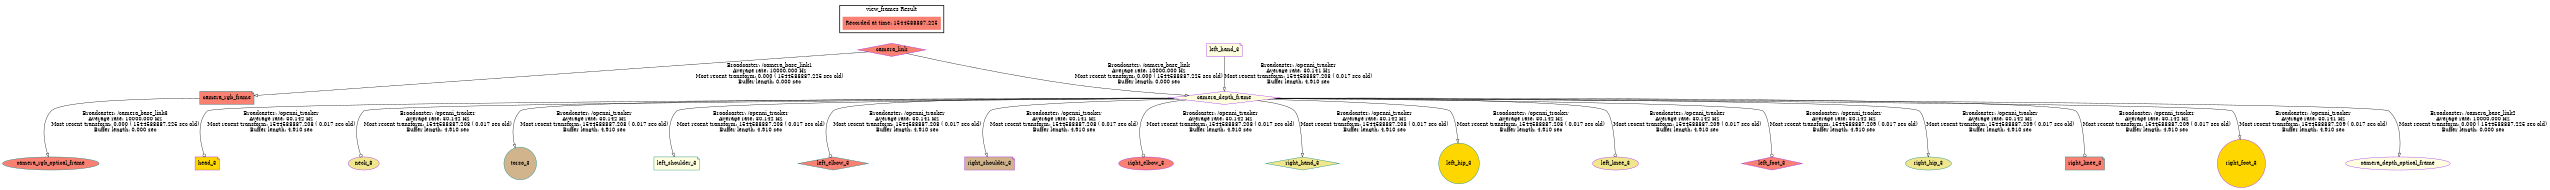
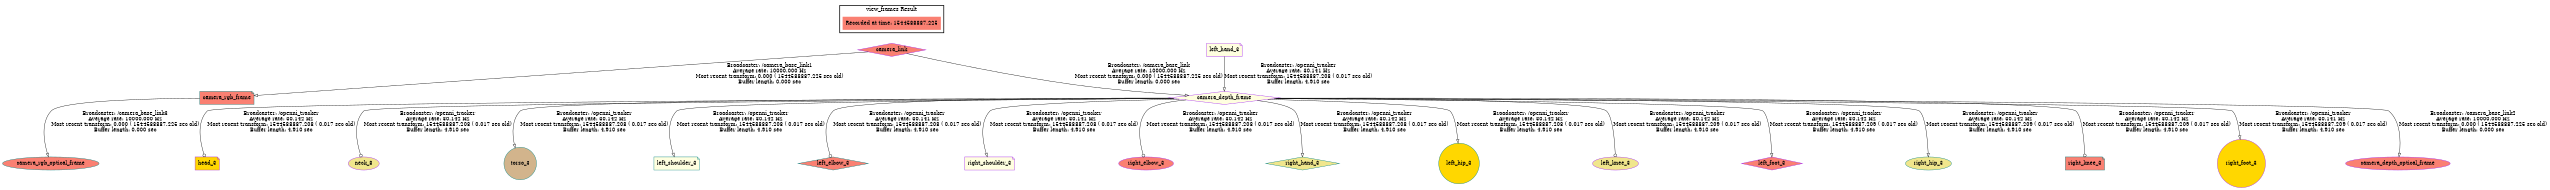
  digraph {
    node [color=purple fillcolor=salmon shape=note style=filled]
    edge [arrowhead=onormal]
    "Recorded at time: 1544588887.225" [color=teal shape=plaintext]
    camera_link [shape=diamond]
    camera_depth_frame [fillcolor=lightyellow shape=diamond]
    camera_rgb_frame [color=teal]
-   camera_depth_optical_frame [fillcolor=lightyellow shape=ellipse]
+   camera_depth_optical_frame [shape=ellipse]
    head_3 [fillcolor=gold]
    n7 [fillcolor=khaki label=neck_8 shape=ellipse]
    torso_3 [color=teal fillcolor=tan shape=circle]
    left_shoulder_3 [color=teal fillcolor=lightyellow]
    left_elbow_3 [color=teal shape=diamond]
-   right_shoulder_3 [fillcolor=tan]
+   right_shoulder_3 [fillcolor=lightyellow]
    right_elbow_3 [shape=ellipse]
    right_hand_3 [color=teal fillcolor=khaki shape=diamond]
    left_hip_3 [color=teal fillcolor=gold shape=circle]
    left_knee_3 [fillcolor=khaki shape=ellipse]
    left_foot_3 [shape=diamond]
    right_hip_3 [color=teal fillcolor=khaki shape=ellipse]
    right_knee_3 [color=teal]
    right_foot_3 [fillcolor=gold shape=circle]
    camera_rgb_optical_frame [color=teal shape=ellipse]
    left_hand_3 [fillcolor=lightyellow]
    subgraph cluster_1 {
      color=black
      label="view_frames Result"
      style=bold
      "Recorded at time: 1544588887.225"
    }
    "Recorded at time: 1544588887.225" -> camera_link [style=invis arrowhead=""]
    camera_link -> camera_depth_frame [label="Broadcaster: /camera_base_link\nAverage rate: 10000.000 Hz\nMost recent transform: 0.000 ( 1544588887.225 sec old)\nBuffer length: 0.000 sec\n"]
    camera_link -> camera_rgb_frame [label="Broadcaster: /camera_base_link1\nAverage rate: 10000.000 Hz\nMost recent transform: 0.000 ( 1544588887.225 sec old)\nBuffer length: 0.000 sec\n"]
    camera_depth_frame -> camera_depth_optical_frame [label="Broadcaster: /camera_base_link2\nAverage rate: 10000.000 Hz\nMost recent transform: 0.000 ( 1544588887.225 sec old)\nBuffer length: 0.000 sec\n"]
    camera_depth_frame -> head_3 [arrowhead=odot label="Broadcaster: /openni_tracker\nAverage rate: 30.142 Hz\nMost recent transform: 1544588887.208 ( 0.017 sec old)\nBuffer length: 4.910 sec\n"]
    camera_depth_frame -> n7 [arrowhead=odot label="Broadcaster: /openni_tracker\nAverage rate: 30.142 Hz\nMost recent transform: 1544588887.208 ( 0.017 sec old)\nBuffer length: 4.910 sec\n"]
    camera_depth_frame -> torso_3 [label="Broadcaster: /openni_tracker\nAverage rate: 30.142 Hz\nMost recent transform: 1544588887.208 ( 0.017 sec old)\nBuffer length: 4.910 sec\n"]
    camera_depth_frame -> left_shoulder_3 [label="Broadcaster: /openni_tracker\nAverage rate: 30.142 Hz\nMost recent transform: 1544588887.208 ( 0.017 sec old)\nBuffer length: 4.910 sec\n"]
    camera_depth_frame -> left_elbow_3 [arrowhead=odot label="Broadcaster: /openni_tracker\nAverage rate: 30.141 Hz\nMost recent transform: 1544588887.208 ( 0.017 sec old)\nBuffer length: 4.910 sec\n"]
    camera_depth_frame -> right_shoulder_3 [label="Broadcaster: /openni_tracker\nAverage rate: 30.141 Hz\nMost recent transform: 1544588887.208 ( 0.017 sec old)\nBuffer length: 4.910 sec\n"]
    camera_depth_frame -> right_elbow_3 [arrowhead=odot label="Broadcaster: /openni_tracker\nAverage rate: 30.142 Hz\nMost recent transform: 1544588887.208 ( 0.017 sec old)\nBuffer length: 4.910 sec\n"]
    camera_depth_frame -> right_hand_3 [label="Broadcaster: /openni_tracker\nAverage rate: 30.142 Hz\nMost recent transform: 1544588887.208 ( 0.017 sec old)\nBuffer length: 4.910 sec\n"]
    camera_depth_frame -> left_hip_3 [label="Broadcaster: /openni_tracker\nAverage rate: 30.142 Hz\nMost recent transform: 1544588887.208 ( 0.017 sec old)\nBuffer length: 4.910 sec\n"]
    camera_depth_frame -> left_knee_3 [arrowhead=odot label="Broadcaster: /openni_tracker\nAverage rate: 30.142 Hz\nMost recent transform: 1544588887.209 ( 0.017 sec old)\nBuffer length: 4.910 sec\n"]
-   camera_depth_frame -> left_foot_3 [arrowhead=odot label="Broadcaster: /openni_tracker\nAverage rate: 30.142 Hz\nMost recent transform: 1544588887.209 ( 0.017 sec old)\nBuffer length: 4.910 sec\n"]
+   camera_depth_frame -> left_foot_3 [label="Broadcaster: /openni_tracker\nAverage rate: 30.142 Hz\nMost recent transform: 1544588887.209 ( 0.017 sec old)\nBuffer length: 4.910 sec\n"]
    camera_depth_frame -> right_hip_3 [label="Broadcaster: /openni_tracker\nAverage rate: 30.142 Hz\nMost recent transform: 1544588887.209 ( 0.017 sec old)\nBuffer length: 4.910 sec\n"]
    camera_depth_frame -> right_knee_3 [arrowhead=odot label="Broadcaster: /openni_tracker\nAverage rate: 30.142 Hz\nMost recent transform: 1544588887.209 ( 0.017 sec old)\nBuffer length: 4.910 sec\n"]
    camera_depth_frame -> right_foot_3 [label="Broadcaster: /openni_tracker\nAverage rate: 30.141 Hz\nMost recent transform: 1544588887.209 ( 0.017 sec old)\nBuffer length: 4.910 sec\n"]
    camera_rgb_frame -> camera_rgb_optical_frame [label="Broadcaster: /camera_base_link3\nAverage rate: 10000.000 Hz\nMost recent transform: 0.000 ( 1544588887.225 sec old)\nBuffer length: 0.000 sec\n"]
    left_hand_3 -> camera_depth_frame [label="Broadcaster: /openni_tracker\nAverage rate: 30.141 Hz\nMost recent transform: 1544588887.208 ( 0.017 sec old)\nBuffer length: 4.910 sec\n"]
  }
